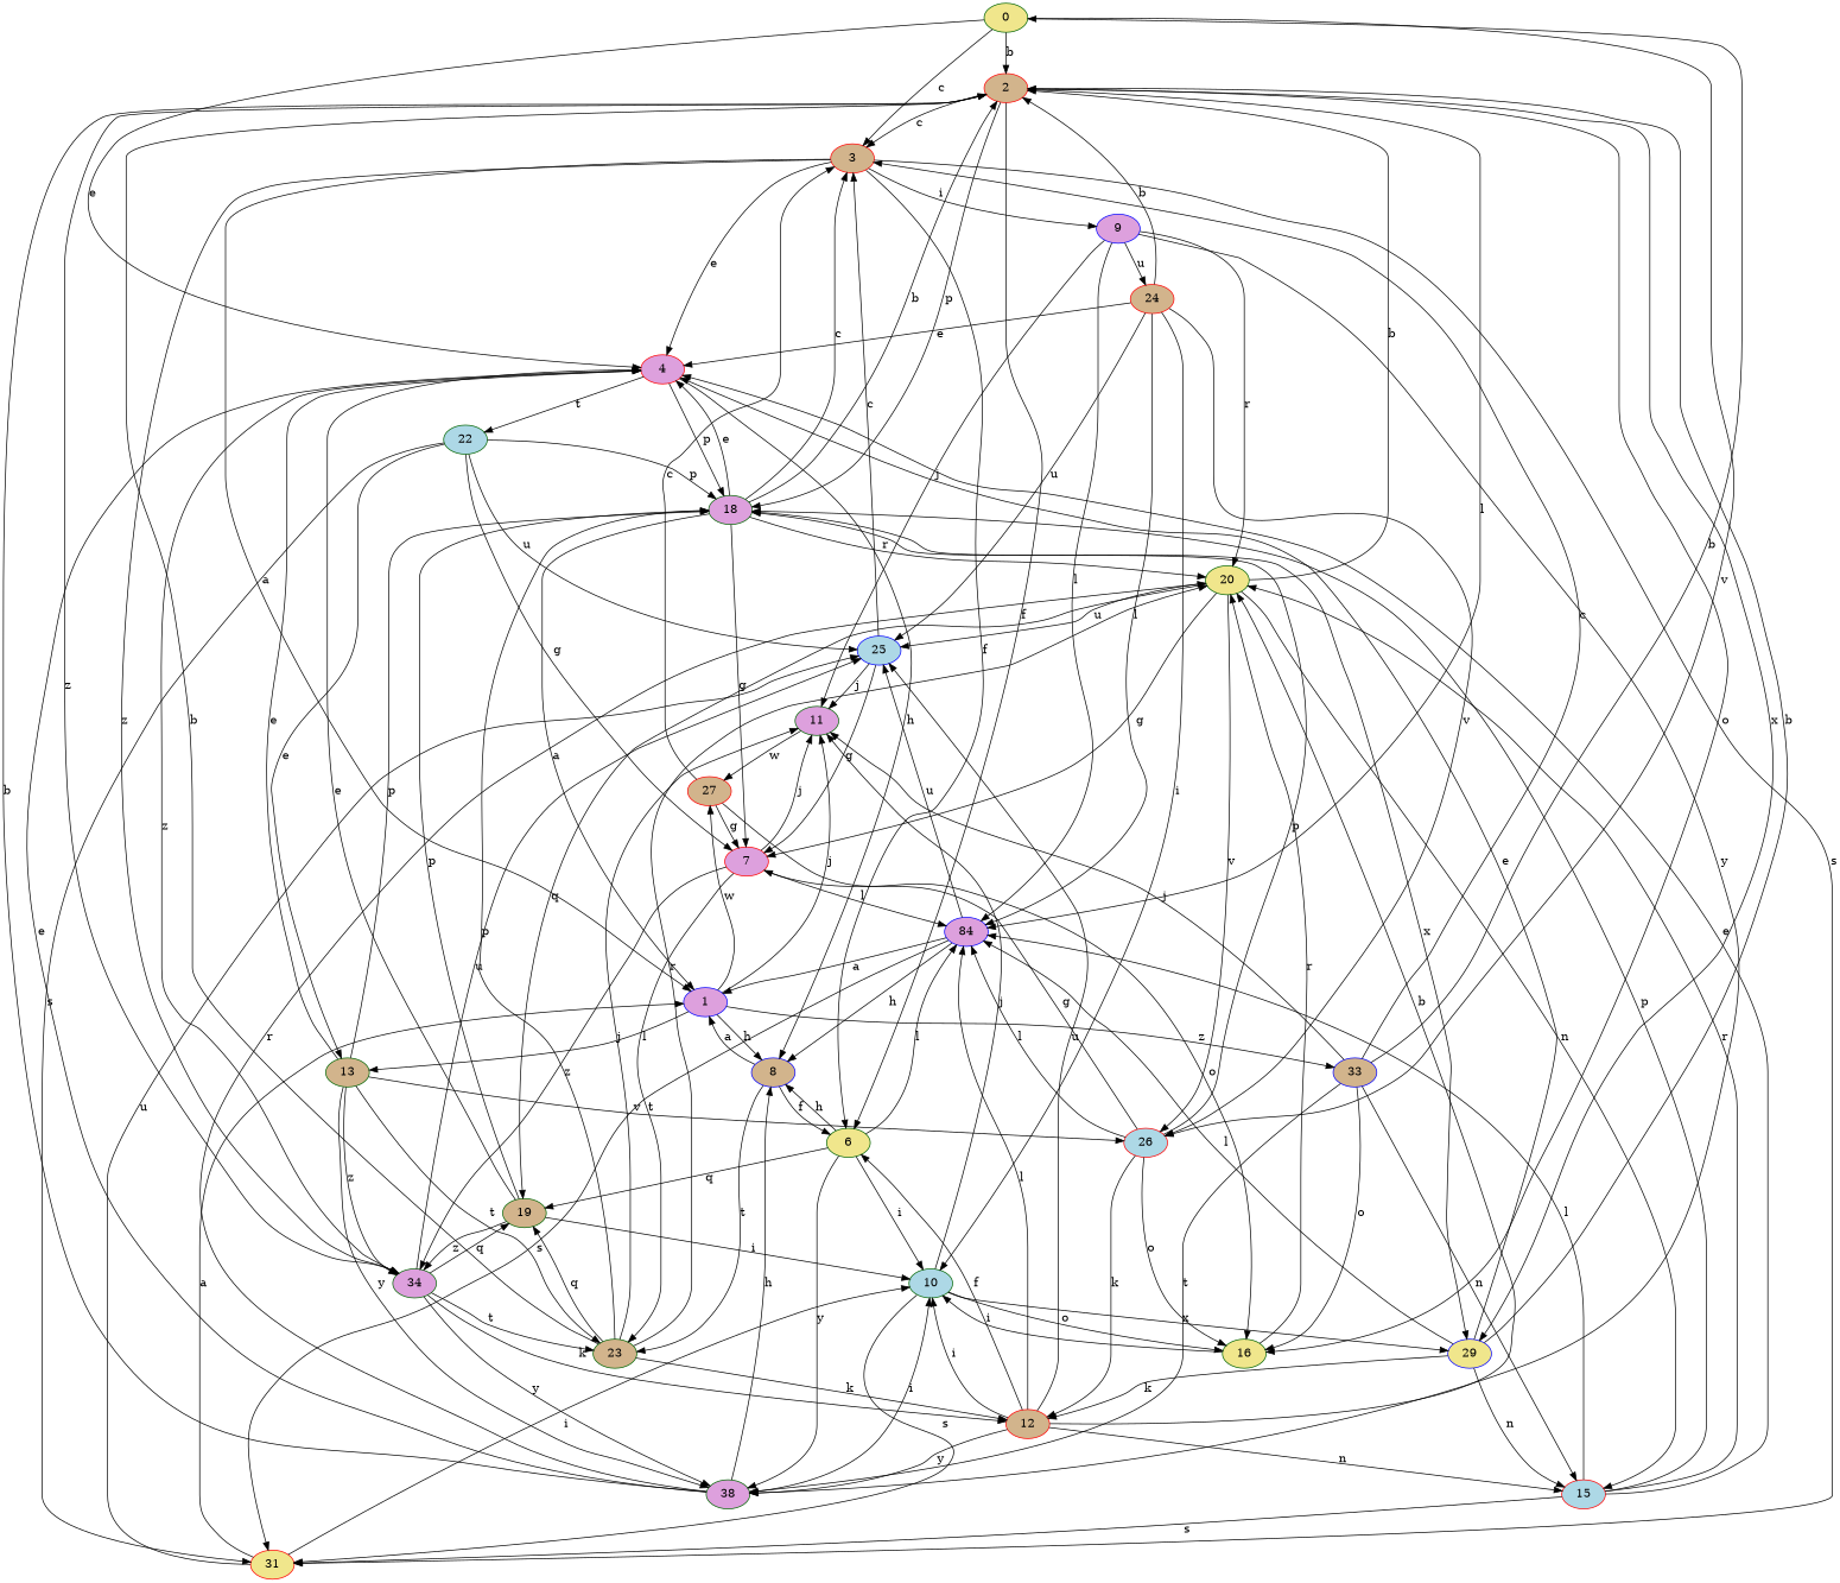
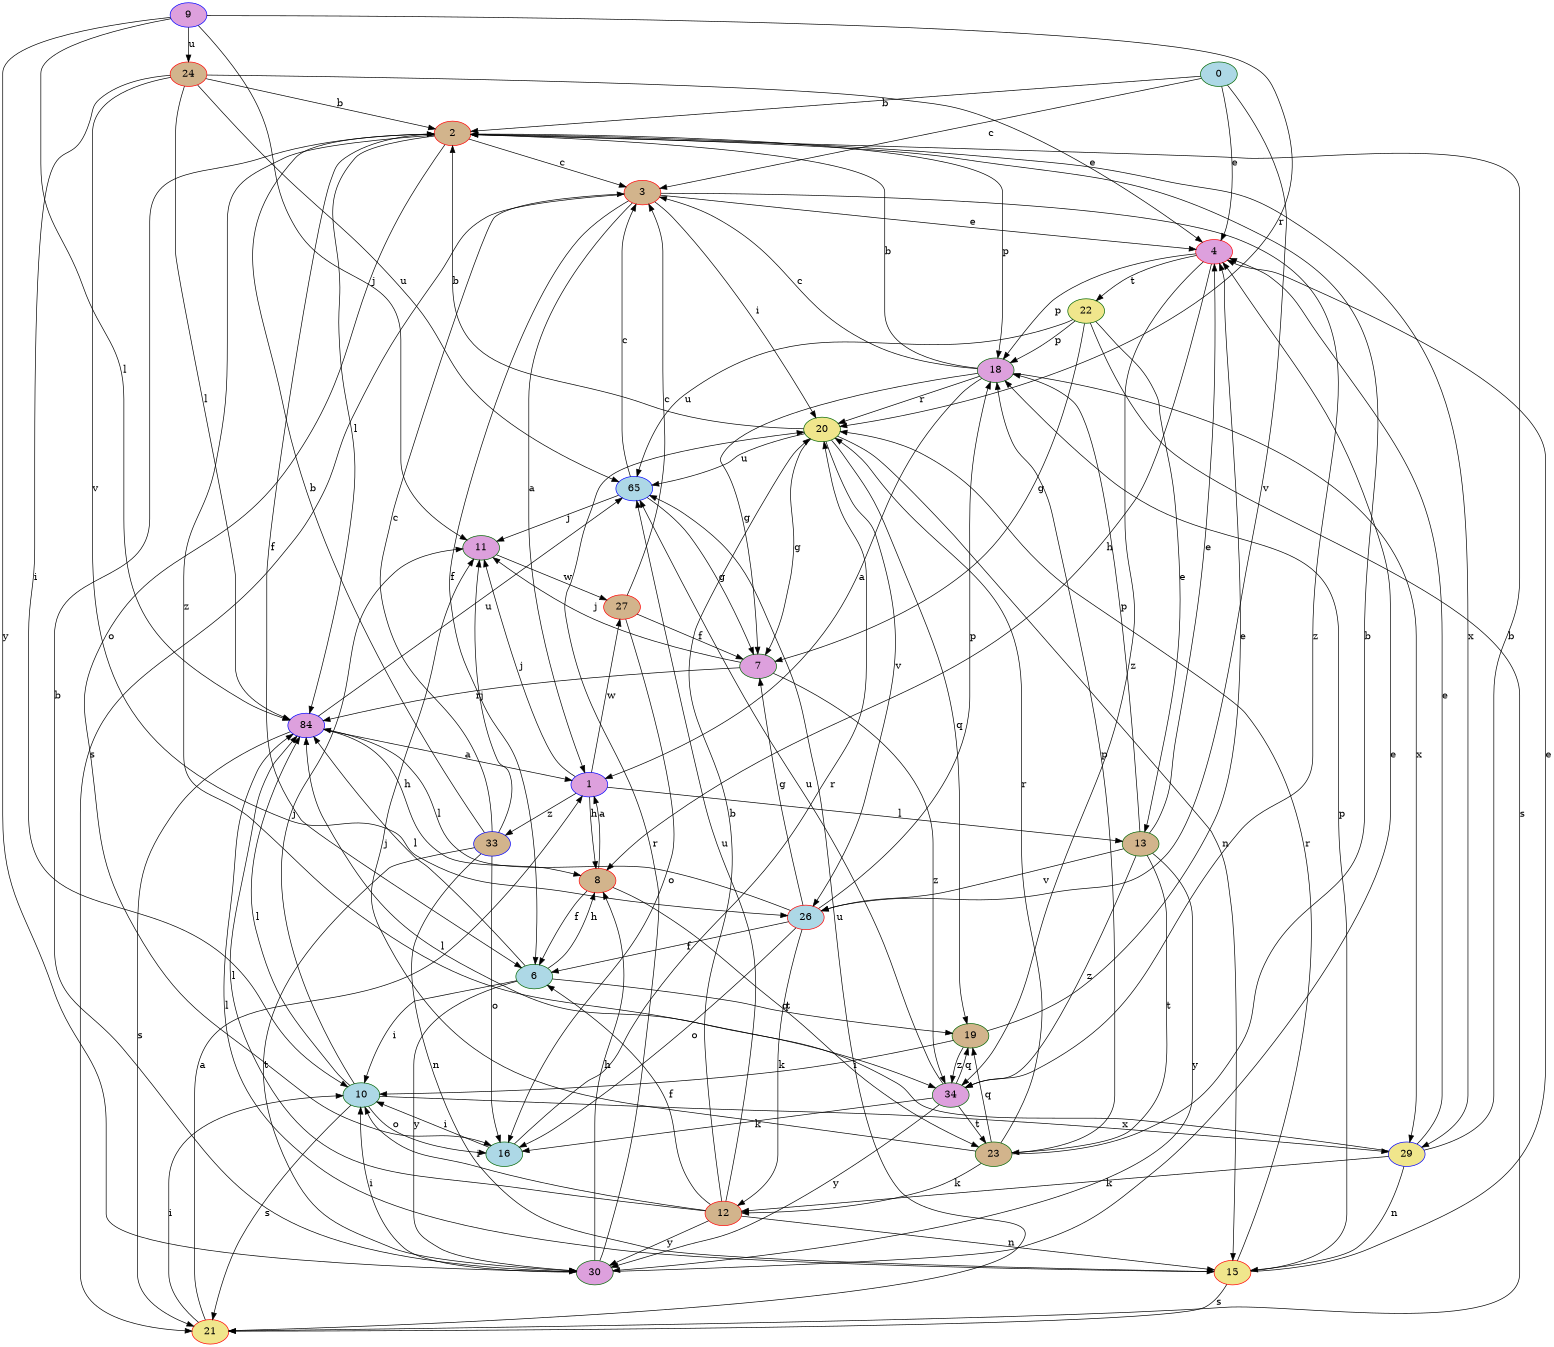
  strict digraph {
    node [color=darkgreen fillcolor=tan style=filled]
-   0 [fillcolor=khaki]
+   0 [fillcolor=lightblue]
    2 [color=red]
    3 [color=red]
    4 [color=red fillcolor=plum]
    26 [color=red fillcolor=lightblue]
    29 [color=blue fillcolor=khaki]
-   6 [fillcolor=khaki]
+   6 [fillcolor=lightblue]
    n8 [color=blue fillcolor=plum label=84]
-   16 [fillcolor=khaki]
+   16 [fillcolor=lightblue]
    18 [fillcolor=plum]
    34 [fillcolor=plum]
    1 [color=blue fillcolor=plum]
    9 [color=blue fillcolor=plum]
-   21 [color=red fillcolor=khaki label=31]
-   8 [color=blue]
-   22 [fillcolor=lightblue]
-   7 [color=red fillcolor=plum]
+   21 [color=red fillcolor=khaki]
+   8 [color=red]
+   22 [fillcolor=khaki]
+   7 [fillcolor=plum]
    12 [color=red]
    11 [fillcolor=plum]
    13
    27 [color=red]
    33 [color=blue]
    23
-   30 [fillcolor=plum label=38]
-   15 [color=red fillcolor=lightblue]
+   30 [fillcolor=plum]
+   15 [color=red fillcolor=khaki]
    10 [fillcolor=lightblue]
    19
-   25 [color=blue fillcolor=lightblue]
+   25 [color=blue fillcolor=lightblue label=65]
    20 [fillcolor=khaki]
    24 [color=red]
    0 -> 2 [label=b]
    0 -> 3 [label=c]
    0 -> 4 [label=e]
    0 -> 26 [label=v]
    2 -> 3 [label=c]
    2 -> 29 [label=x]
    2 -> 6 [label=f]
    2 -> n8 [label=l]
    2 -> 16 [label=o]
    2 -> 18 [label=p]
    2 -> 34 [label=z]
    3 -> 4 [label=e]
    3 -> 6 [label=f]
    3 -> 34 [label=z]
    3 -> 1 [label=a]
-   3 -> 9 [label=i]
+   3 -> 20 [label=i]
    3 -> 21 [label=s]
    4 -> 18 [label=p]
    4 -> 34 [label=z]
    4 -> 8 [label=h]
    4 -> 22 [label=t]
+   26 -> 6 [label=f]
    26 -> n8 [label=l]
    26 -> 16 [label=o]
    26 -> 18 [label=p]
    26 -> 7 [label=g]
    26 -> 12 [label=k]
    29 -> 2 [label=b]
    29 -> 4 [label=e]
    29 -> n8 [label=l]
    29 -> 12 [label=k]
    29 -> 15 [label=n]
    6 -> n8 [label=l]
    6 -> 8 [label=h]
    6 -> 30 [label=y]
    6 -> 10 [label=i]
    6 -> 19 [label=q]
    n8 -> 1 [label=a]
    n8 -> 21 [label=s]
    n8 -> 8 [label=h]
    n8 -> 25 [label=u]
    16 -> 10 [label=i]
    16 -> 20 [label=r]
    18 -> 2 [label=b]
    18 -> 3 [label=c]
-   18 -> 4 [label=e]
    18 -> 29 [label=x]
    18 -> 1 [label=a]
    18 -> 7 [label=g]
    18 -> 20 [label=r]
-   34 -> 12 [label=k]
+   34 -> 16 [label=k]
    34 -> 23 [label=t]
    34 -> 30 [label=y]
    34 -> 19 [label=q]
    34 -> 25 [label=u]
    1 -> 8 [label=h]
    1 -> 11 [label=j]
    1 -> 13 [label=l]
    1 -> 27 [label=w]
    1 -> 33 [label=z]
    9 -> n8 [label=l]
    9 -> 11 [label=j]
    9 -> 30 [label=y]
    9 -> 20 [label=r]
    9 -> 24 [label=u]
    21 -> 1 [label=a]
    21 -> 10 [label=i]
    21 -> 25 [label=u]
    8 -> 6 [label=f]
    8 -> 1 [label=a]
    8 -> 23 [label=t]
    22 -> 18 [label=p]
    22 -> 21 [label=s]
    22 -> 7 [label=g]
    22 -> 13 [label=e]
    22 -> 25 [label=u]
-   7 -> n8 [label=l]
+   7 -> n8 [label=r]
    7 -> 34 [label=z]
    7 -> 11 [label=j]
-   7 -> 23 [label=t]
    12 -> 6 [label=f]
    12 -> n8 [label=l]
    12 -> 30 [label=y]
    12 -> 15 [label=n]
    12 -> 10 [label=i]
    12 -> 25 [label=u]
    12 -> 20 [label=b]
    11 -> 27 [label=w]
    13 -> 4 [label=e]
    13 -> 26 [label=v]
    13 -> 18 [label=p]
    13 -> 34 [label=z]
    13 -> 23 [label=t]
    13 -> 30 [label=y]
    27 -> 3 [label=c]
    27 -> 16 [label=o]
-   27 -> 7 [label=g]
-   33 -> 0 [label=b]
+   27 -> 7 [label=f]
+   33 -> 2 [label=b]
    33 -> 3 [label=c]
    33 -> 16 [label=o]
    33 -> 11 [label=j]
    33 -> 30 [label=t]
    33 -> 15 [label=n]
    23 -> 2 [label=b]
    23 -> 18 [label=p]
    23 -> 12 [label=k]
    23 -> 11 [label=j]
    23 -> 19 [label=q]
    23 -> 20 [label=r]
    30 -> 2 [label=b]
    30 -> 4 [label=e]
    30 -> 8 [label=h]
    30 -> 10 [label=i]
    30 -> 20 [label=r]
    15 -> 4 [label=e]
    15 -> n8 [label=l]
    15 -> 18 [label=p]
    15 -> 21 [label=s]
    15 -> 20 [label=r]
    10 -> 29 [label=x]
+   10 -> n8 [label=l]
    10 -> 16 [label=o]
    10 -> 21 [label=s]
    10 -> 11 [label=j]
    19 -> 4 [label=e]
-   19 -> 18 [label=p]
    19 -> 34 [label=z]
    19 -> 10 [label=i]
    25 -> 3 [label=c]
    25 -> 7 [label=g]
    25 -> 11 [label=j]
    20 -> 2 [label=b]
    20 -> 26 [label=v]
    20 -> 7 [label=g]
    20 -> 15 [label=n]
    20 -> 19 [label=q]
    20 -> 25 [label=u]
    24 -> 2 [label=b]
    24 -> 4 [label=e]
    24 -> 26 [label=v]
    24 -> n8 [label=l]
    24 -> 10 [label=i]
    24 -> 25 [label=u]
  }
